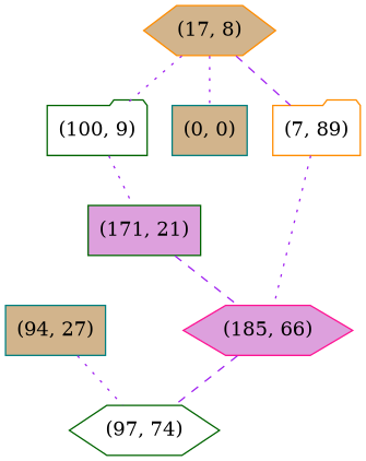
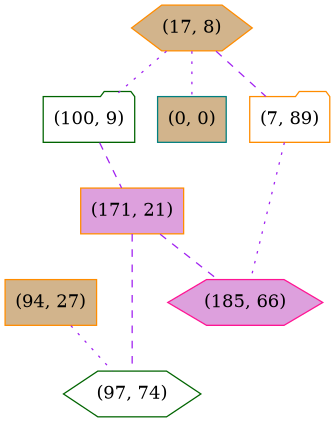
  graph {
    node [color=darkorange fillcolor=tan shape=box style=filled]
    edge [color=purple style=dotted weight=1]
-   "(94, 27)" [color=teal]
+   "(94, 27)"
    n2 [color=darkgreen fillcolor=white label="(97, 74)" shape=hexagon]
    "(100, 9)" [color=darkgreen fillcolor=white shape=folder]
-   "(171, 21)" [color=darkgreen fillcolor=plum]
+   "(171, 21)" [fillcolor=plum]
    "(17, 8)" [shape=hexagon]
    "(0, 0)" [color=teal]
    "(7, 89)" [fillcolor=white shape=folder]
    "(185, 66)" [color=deeppink fillcolor=plum shape=hexagon]
    "(94, 27)" -- n2
-   "(100, 9)" -- "(171, 21)"
+   "(100, 9)" -- "(171, 21)" [style=dashed]
    "(171, 21)" -- "(185, 66)" [style=dashed weight=3]
    "(17, 8)" -- "(100, 9)"
    "(17, 8)" -- "(0, 0)" [weight=4]
    "(17, 8)" -- "(7, 89)" [style=dashed weight=3]
    "(7, 89)" -- "(185, 66)"
-   "(185, 66)" -- n2 [style=dashed weight=3]
+   "(171, 21)" -- n2 [style=dashed weight=3]
  }
